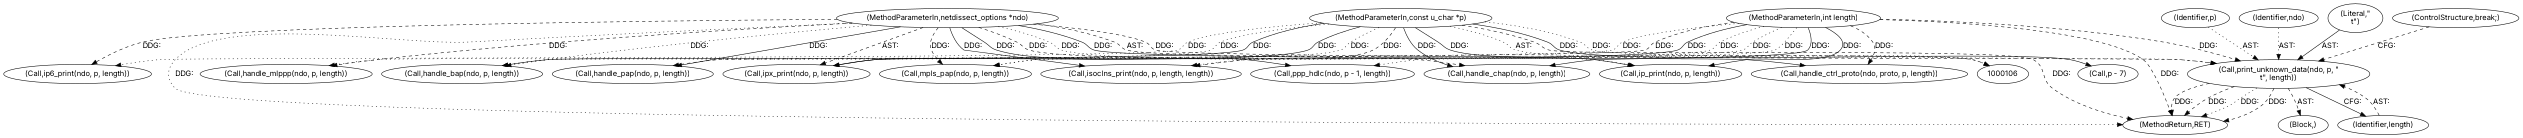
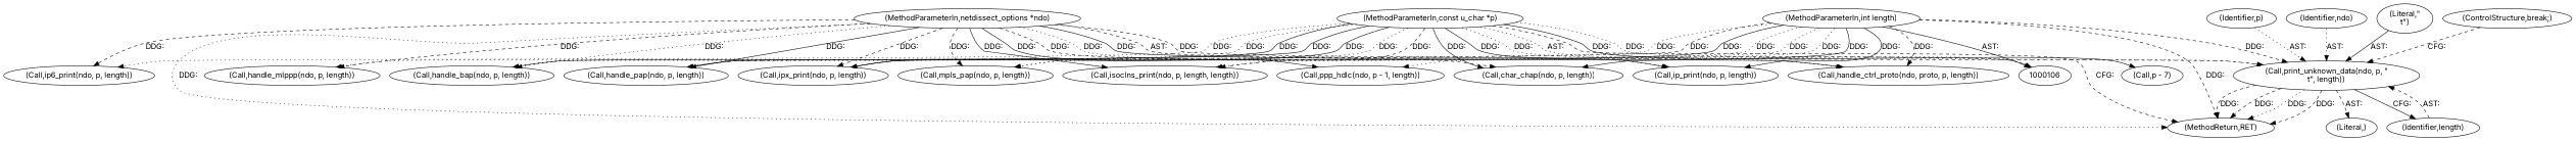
  digraph {
    fontname=Inter
    node [fontname=Inter]
    edge [fontname=Inter style=dashed]
    n1 [label="(Call,print_unknown_data(ndo, p, \"\n\t\", length))"]
    n2 [label="(MethodReturn,RET)"]
-   n3 [label="(Block,)"]
+   n3 [label="(Literal,)"]
    n4 [label="(Identifier,length)"]
    n5 [label="(MethodParameterIn,netdissect_options *ndo)"]
    n6 [label="(Call,handle_mlppp(ndo, p, length))"]
    n7 [label="(Call,handle_bap(ndo, p, length))"]
    n8 [label="(Call,handle_pap(ndo, p, length))"]
    n9 [label="(Call,ppp_hdlc(ndo, p - 1, length))"]
    n10 [label="(Call,ipx_print(ndo, p, length))"]
    n11 [label="(Call,mpls_pap(ndo, p, length))"]
    n12 [label="(Call,isoclns_print(ndo, p, length, length))"]
    n13 [label="(Call,ip6_print(ndo, p, length))"]
-   n14 [label="(Call,handle_chap(ndo, p, length))"]
+   n14 [label="(Call,char_chap(ndo, p, length))"]
    n15 [label="(Call,ip_print(ndo, p, length))"]
    n16 [label="(Call,handle_ctrl_proto(ndo, proto, p, length))"]
    1000106
    n18 [label="(MethodParameterIn,const u_char *p)"]
    n19 [label="(Call,p - 7)"]
    n20 [label="(MethodParameterIn,int length)"]
    n21 [label="(Identifier,p)"]
    n22 [label="(Identifier,ndo)"]
    n23 [label="(Literal,\"\n\t\")"]
    n24 [label="(ControlStructure,break;)"]
    n1 -> n2 [label="DDG: "]
    n1 -> n2 [label="DDG: " style=dotted]
    n1 -> n2 [label="DDG: "]
    n1 -> n2 [label="DDG: "]
    n1 -> n3 [label="AST: "]
    n1 -> n4 [label="CFG: " style=solid]
    n4 -> n1 [label="AST: "]
    n5 -> n1 [label="DDG: "]
    n5 -> n2 [label="DDG: " style=dotted]
    n5 -> n6 [label="DDG: "]
    n5 -> n7 [label="DDG: " style=dotted]
    n5 -> n8 [label="DDG: " style=solid]
    n5 -> n9 [label="DDG: " style=solid]
-   n5 -> n10 [label="AST: "]
+   n5 -> n10 [label="DDG: "]
    n5 -> n11 [label="DDG: "]
    n5 -> n12 [label="DDG: " style=solid]
    n5 -> n13 [label="DDG: "]
    n5 -> n14 [label="DDG: "]
    n5 -> n15 [label="DDG: " style=dotted]
    n5 -> n16 [label="DDG: " style=solid]
    n5 -> 1000106 [label="AST: "]
    n18 -> n1 [label="DDG: " style=dotted]
-   n18 -> n2 [label="DDG: "]
+   n18 -> n2 [label="CFG: "]
    n18 -> n6 [label="DDG: " style=dotted]
    n18 -> n7 [label="DDG: " style=solid]
+   n18 -> n8 [label="DDG: " style=solid]
    n18 -> n10 [label="DDG: " style=solid]
    n18 -> n11 [label="DDG: " style=dotted]
    n18 -> n12 [label="DDG: "]
    n18 -> n13 [label="DDG: " style=dotted]
    n18 -> n14 [label="DDG: " style=solid]
    n18 -> n15 [label="DDG: " style=solid]
+   n18 -> n16 [label="DDG: " style=dotted]
    n18 -> 1000106 [label="AST: " style=dotted]
    n18 -> n19 [label="DDG: " style=solid]
    n20 -> n1 [label="DDG: "]
    n20 -> n2 [label="DDG: "]
    n20 -> n7 [label="DDG: " style=dotted]
    n20 -> n8 [label="DDG: "]
    n20 -> n9 [label="DDG: " style=dotted]
    n20 -> n10 [label="DDG: " style=solid]
    n20 -> n11 [label="DDG: " style=dotted]
    n20 -> n12 [label="DDG: " style=dotted]
    n20 -> n14 [label="DDG: " style=solid]
    n20 -> n15 [label="DDG: " style=solid]
    n20 -> n16 [label="DDG: "]
+   n20 -> 1000106 [label="AST: " style=solid]
    n21 -> n1 [label="AST: " style=dotted]
    n22 -> n1 [label="AST: " style=dotted]
    n23 -> n1 [label="AST: " style=solid]
    n24 -> n1 [label="CFG: "]
  }
